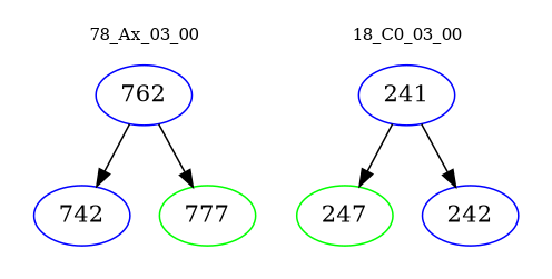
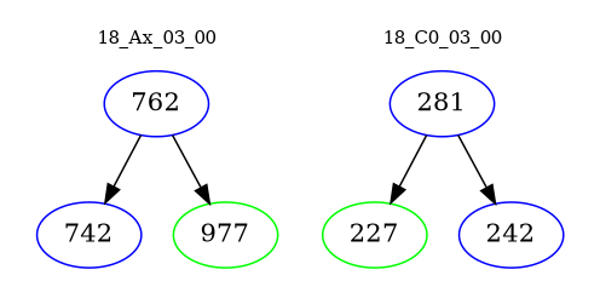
  digraph {
    node [color=blue]
    edge [color=black]
    n1 [label=762]
    n2 [label=742]
-   n3 [color=green label=777]
-   n4 [label=241]
-   n5 [color=green label=247]
+   n3 [color=green label=977]
+   n4 [label=281]
+   n5 [color=green label=227]
    n6 [label=242]
    subgraph cluster_1 {
      color=white
      fontsize=10
-     label="78_Ax_03_00"
+     label="18_Ax_03_00"
      n1
      n2
      n3
    }
    subgraph cluster_2 {
      color=white
      fontsize=10
      label="18_C0_03_00"
      n4
      n5
      n6
    }
    n1 -> n2
    n1 -> n3
    n4 -> n5
    n4 -> n6
  }
